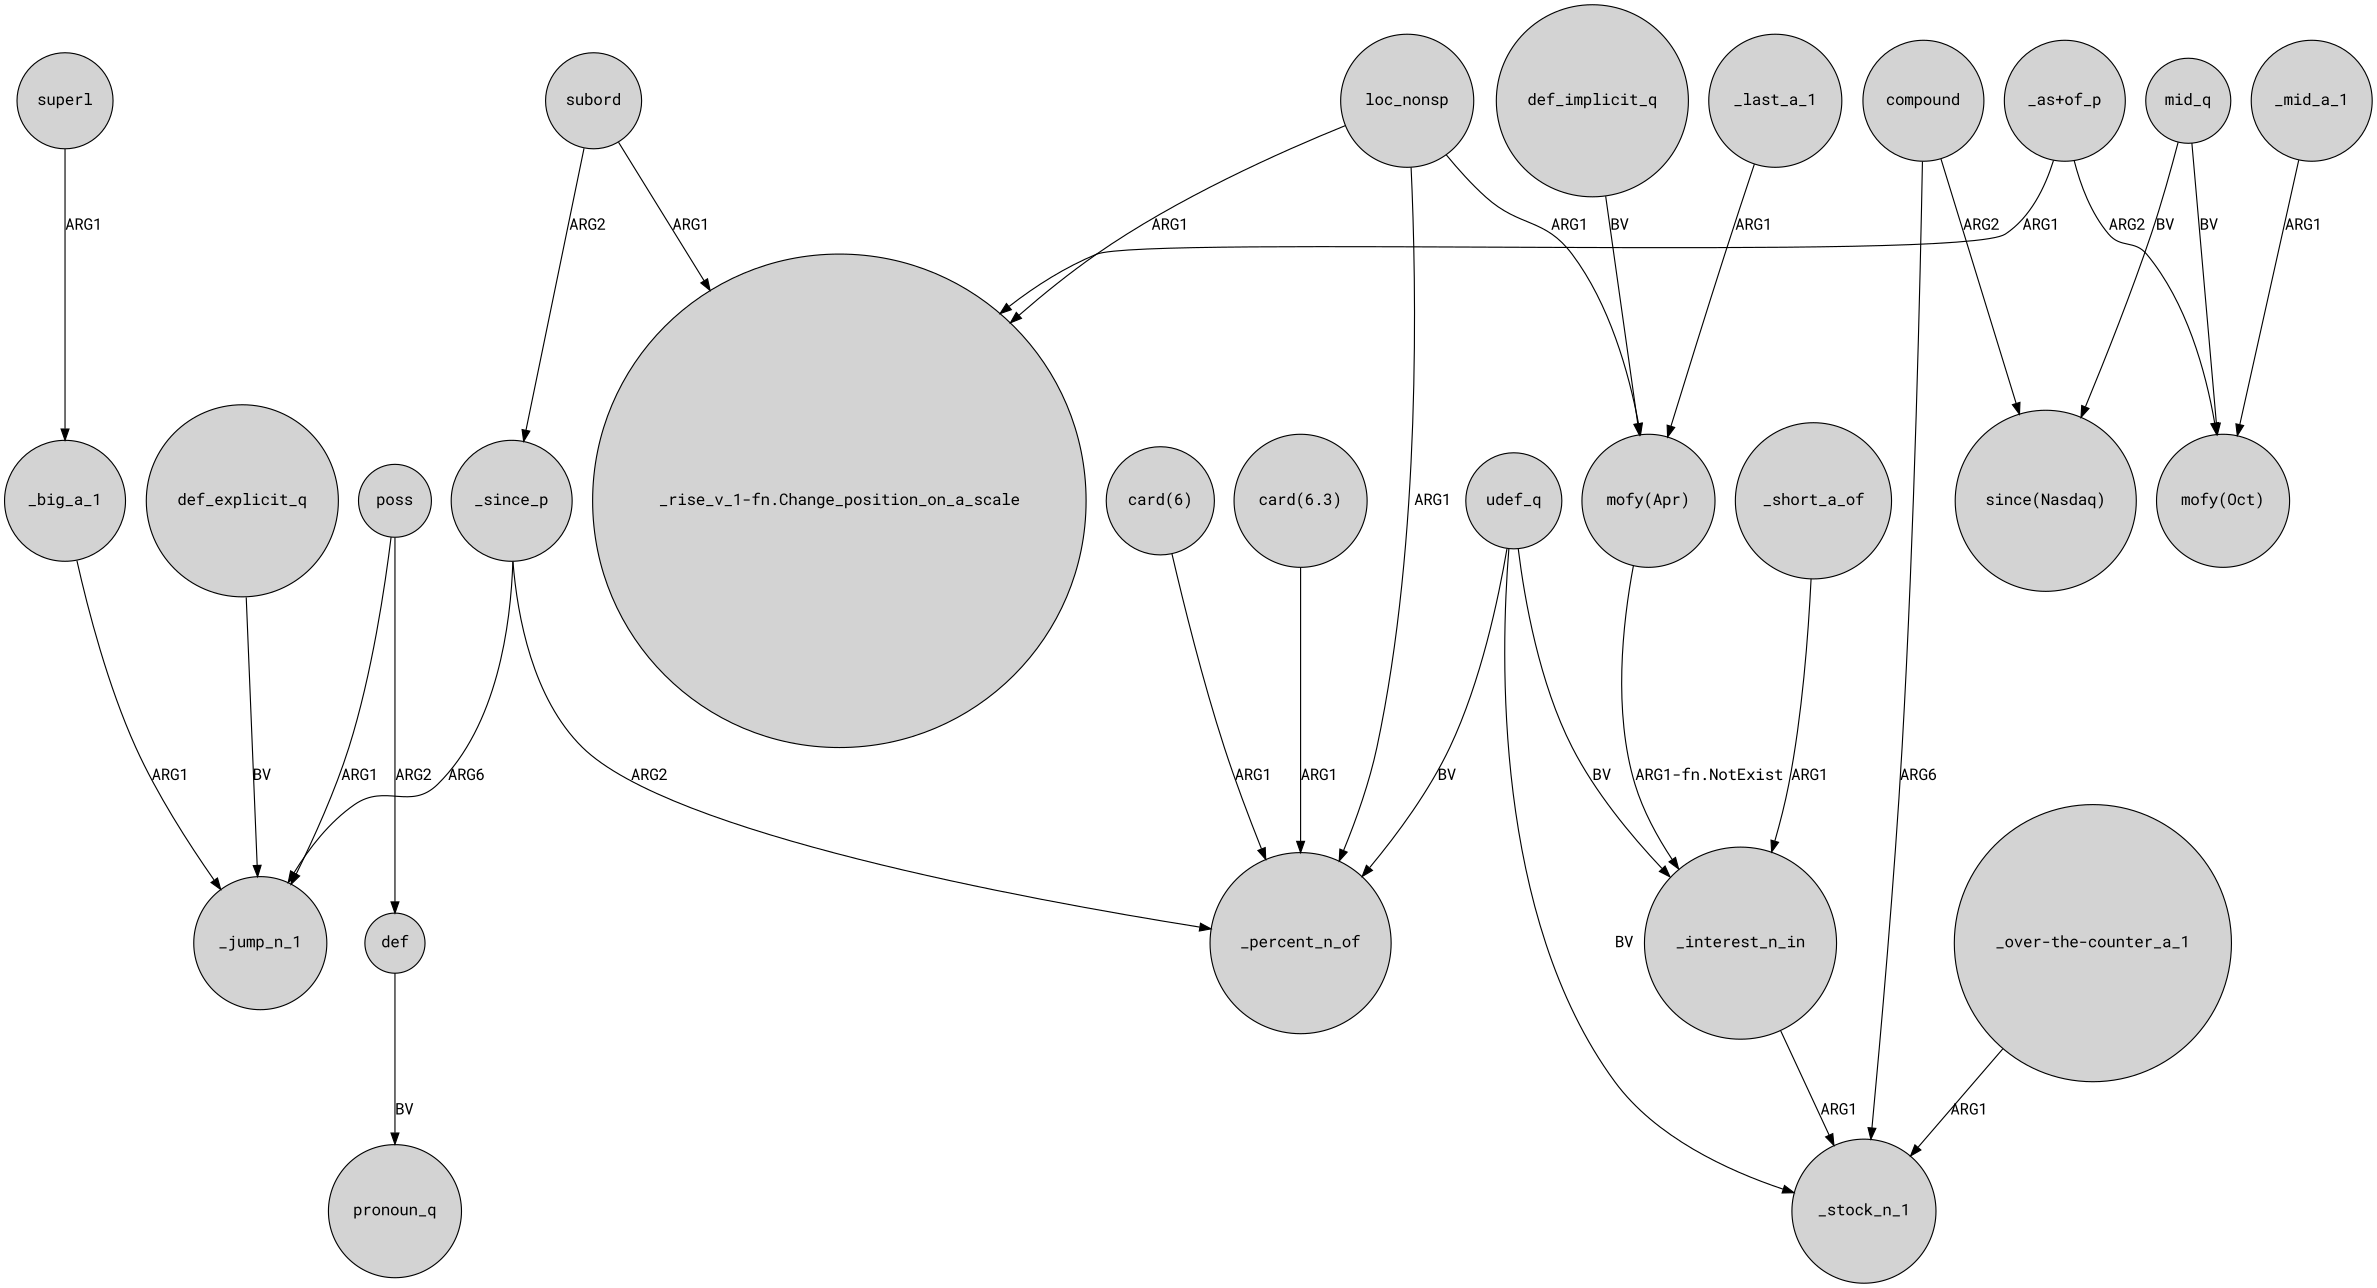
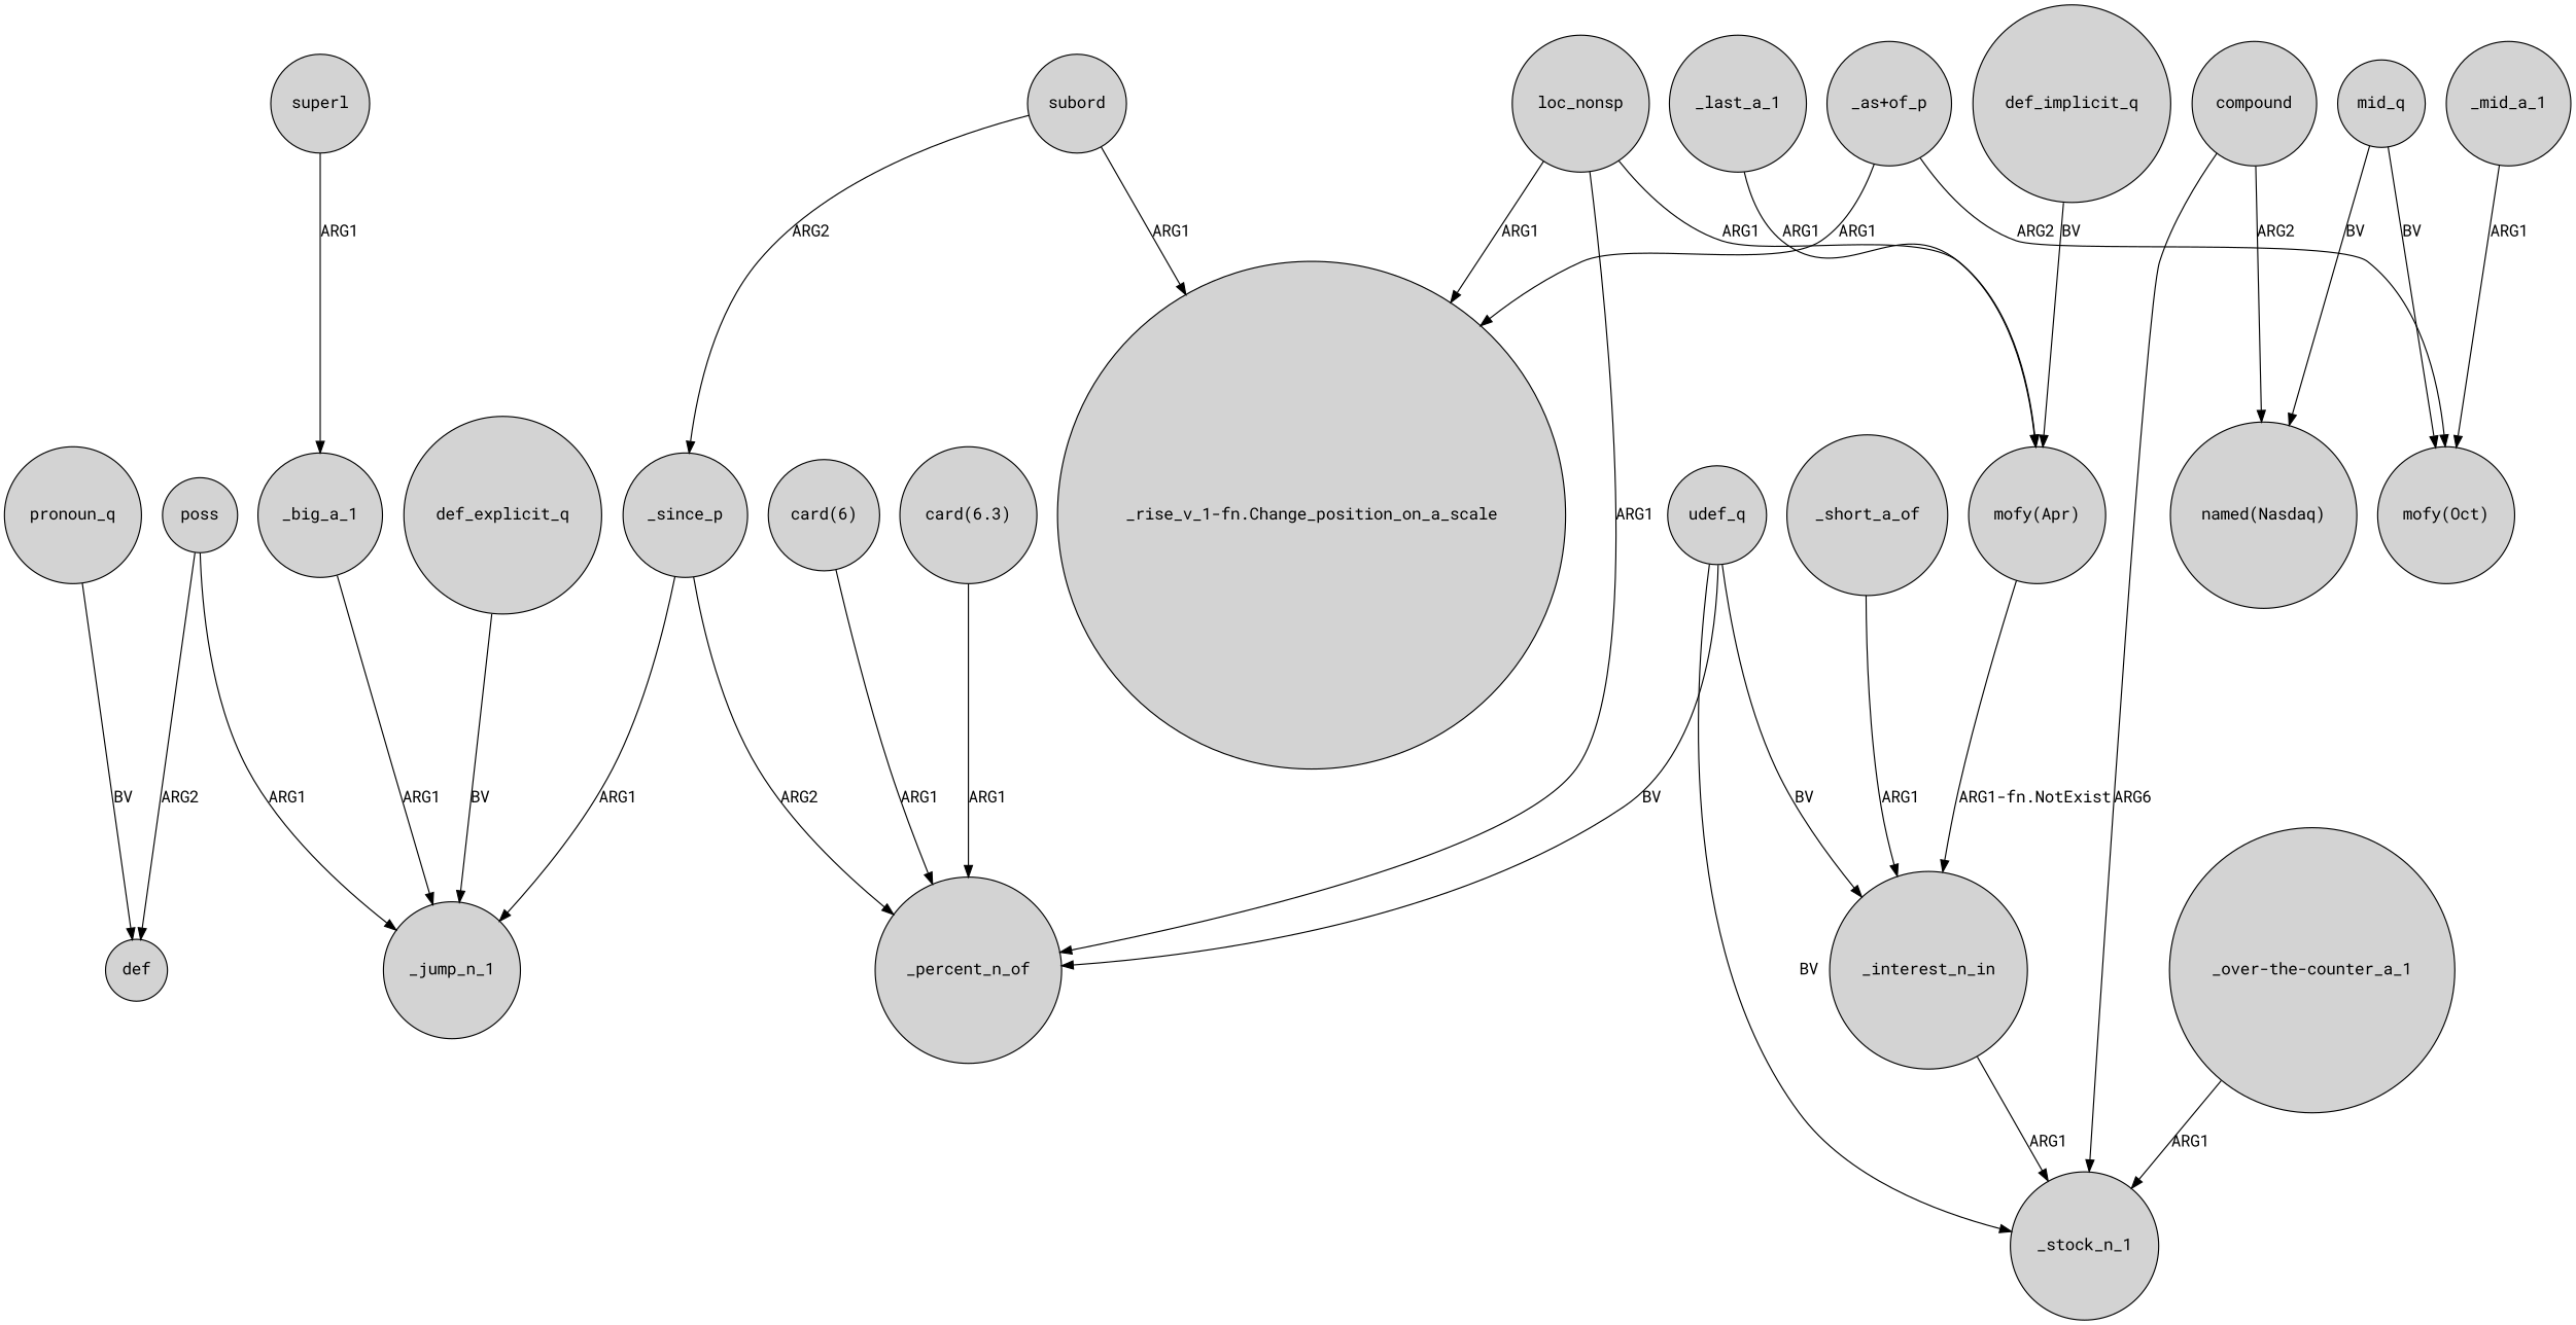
  digraph {
    fontname="Roboto Mono"
    node [fontname="Roboto Mono" shape=circle style=filled]
    edge [fontname="Roboto Mono"]
    n1 [label=def]
    poss
    _jump_n_1
    loc_nonsp
    "mofy(Apr)"
    "_rise_v_1-fn.Change_position_on_a_scale"
    _percent_n_of
    _interest_n_in
    _stock_n_1
    _since_p
    compound
-   "named(Nasdaq)" [label="since(Nasdaq)"]
+   "named(Nasdaq)"
    n13 [label=mid_q]
    "mofy(Oct)"
    udef_q
    "card(6)"
    def_implicit_q
    pronoun_q
    _mid_a_1
    "_as+of_p"
    "_over-the-counter_a_1"
    _last_a_1
    def_explicit_q
    _big_a_1
    "card(6.3)"
    subord
    superl
    _short_a_of
    poss -> n1 [label=ARG2]
    poss -> _jump_n_1 [label=ARG1]
    loc_nonsp -> "mofy(Apr)" [label=ARG1]
    loc_nonsp -> "_rise_v_1-fn.Change_position_on_a_scale" [label=ARG1]
    loc_nonsp -> _percent_n_of [label=ARG1]
    "mofy(Apr)" -> _interest_n_in [label="ARG1-fn.NotExist"]
    _interest_n_in -> _stock_n_1 [label=ARG1]
-   _since_p -> _jump_n_1 [label=ARG6]
+   _since_p -> _jump_n_1 [label=ARG1]
    _since_p -> _percent_n_of [label=ARG2]
    compound -> _stock_n_1 [label=ARG6]
    compound -> "named(Nasdaq)" [label=ARG2]
    n13 -> "named(Nasdaq)" [label=BV]
    n13 -> "mofy(Oct)" [label=BV]
    udef_q -> _percent_n_of [label=BV]
    udef_q -> _interest_n_in [label=BV]
    udef_q -> _stock_n_1 [label=BV]
    "card(6)" -> _percent_n_of [label=ARG1]
    def_implicit_q -> "mofy(Apr)" [label=BV]
-   n1 -> pronoun_q [label=BV]
+   pronoun_q -> n1 [label=BV]
    _mid_a_1 -> "mofy(Oct)" [label=ARG1]
    "_as+of_p" -> "_rise_v_1-fn.Change_position_on_a_scale" [label=ARG1]
    "_as+of_p" -> "mofy(Oct)" [label=ARG2]
    "_over-the-counter_a_1" -> _stock_n_1 [label=ARG1]
    _last_a_1 -> "mofy(Apr)" [label=ARG1]
    def_explicit_q -> _jump_n_1 [label=BV]
    _big_a_1 -> _jump_n_1 [label=ARG1]
    "card(6.3)" -> _percent_n_of [label=ARG1]
    subord -> "_rise_v_1-fn.Change_position_on_a_scale" [label=ARG1]
    subord -> _since_p [label=ARG2]
    superl -> _big_a_1 [label=ARG1]
    _short_a_of -> _interest_n_in [label=ARG1]
  }
